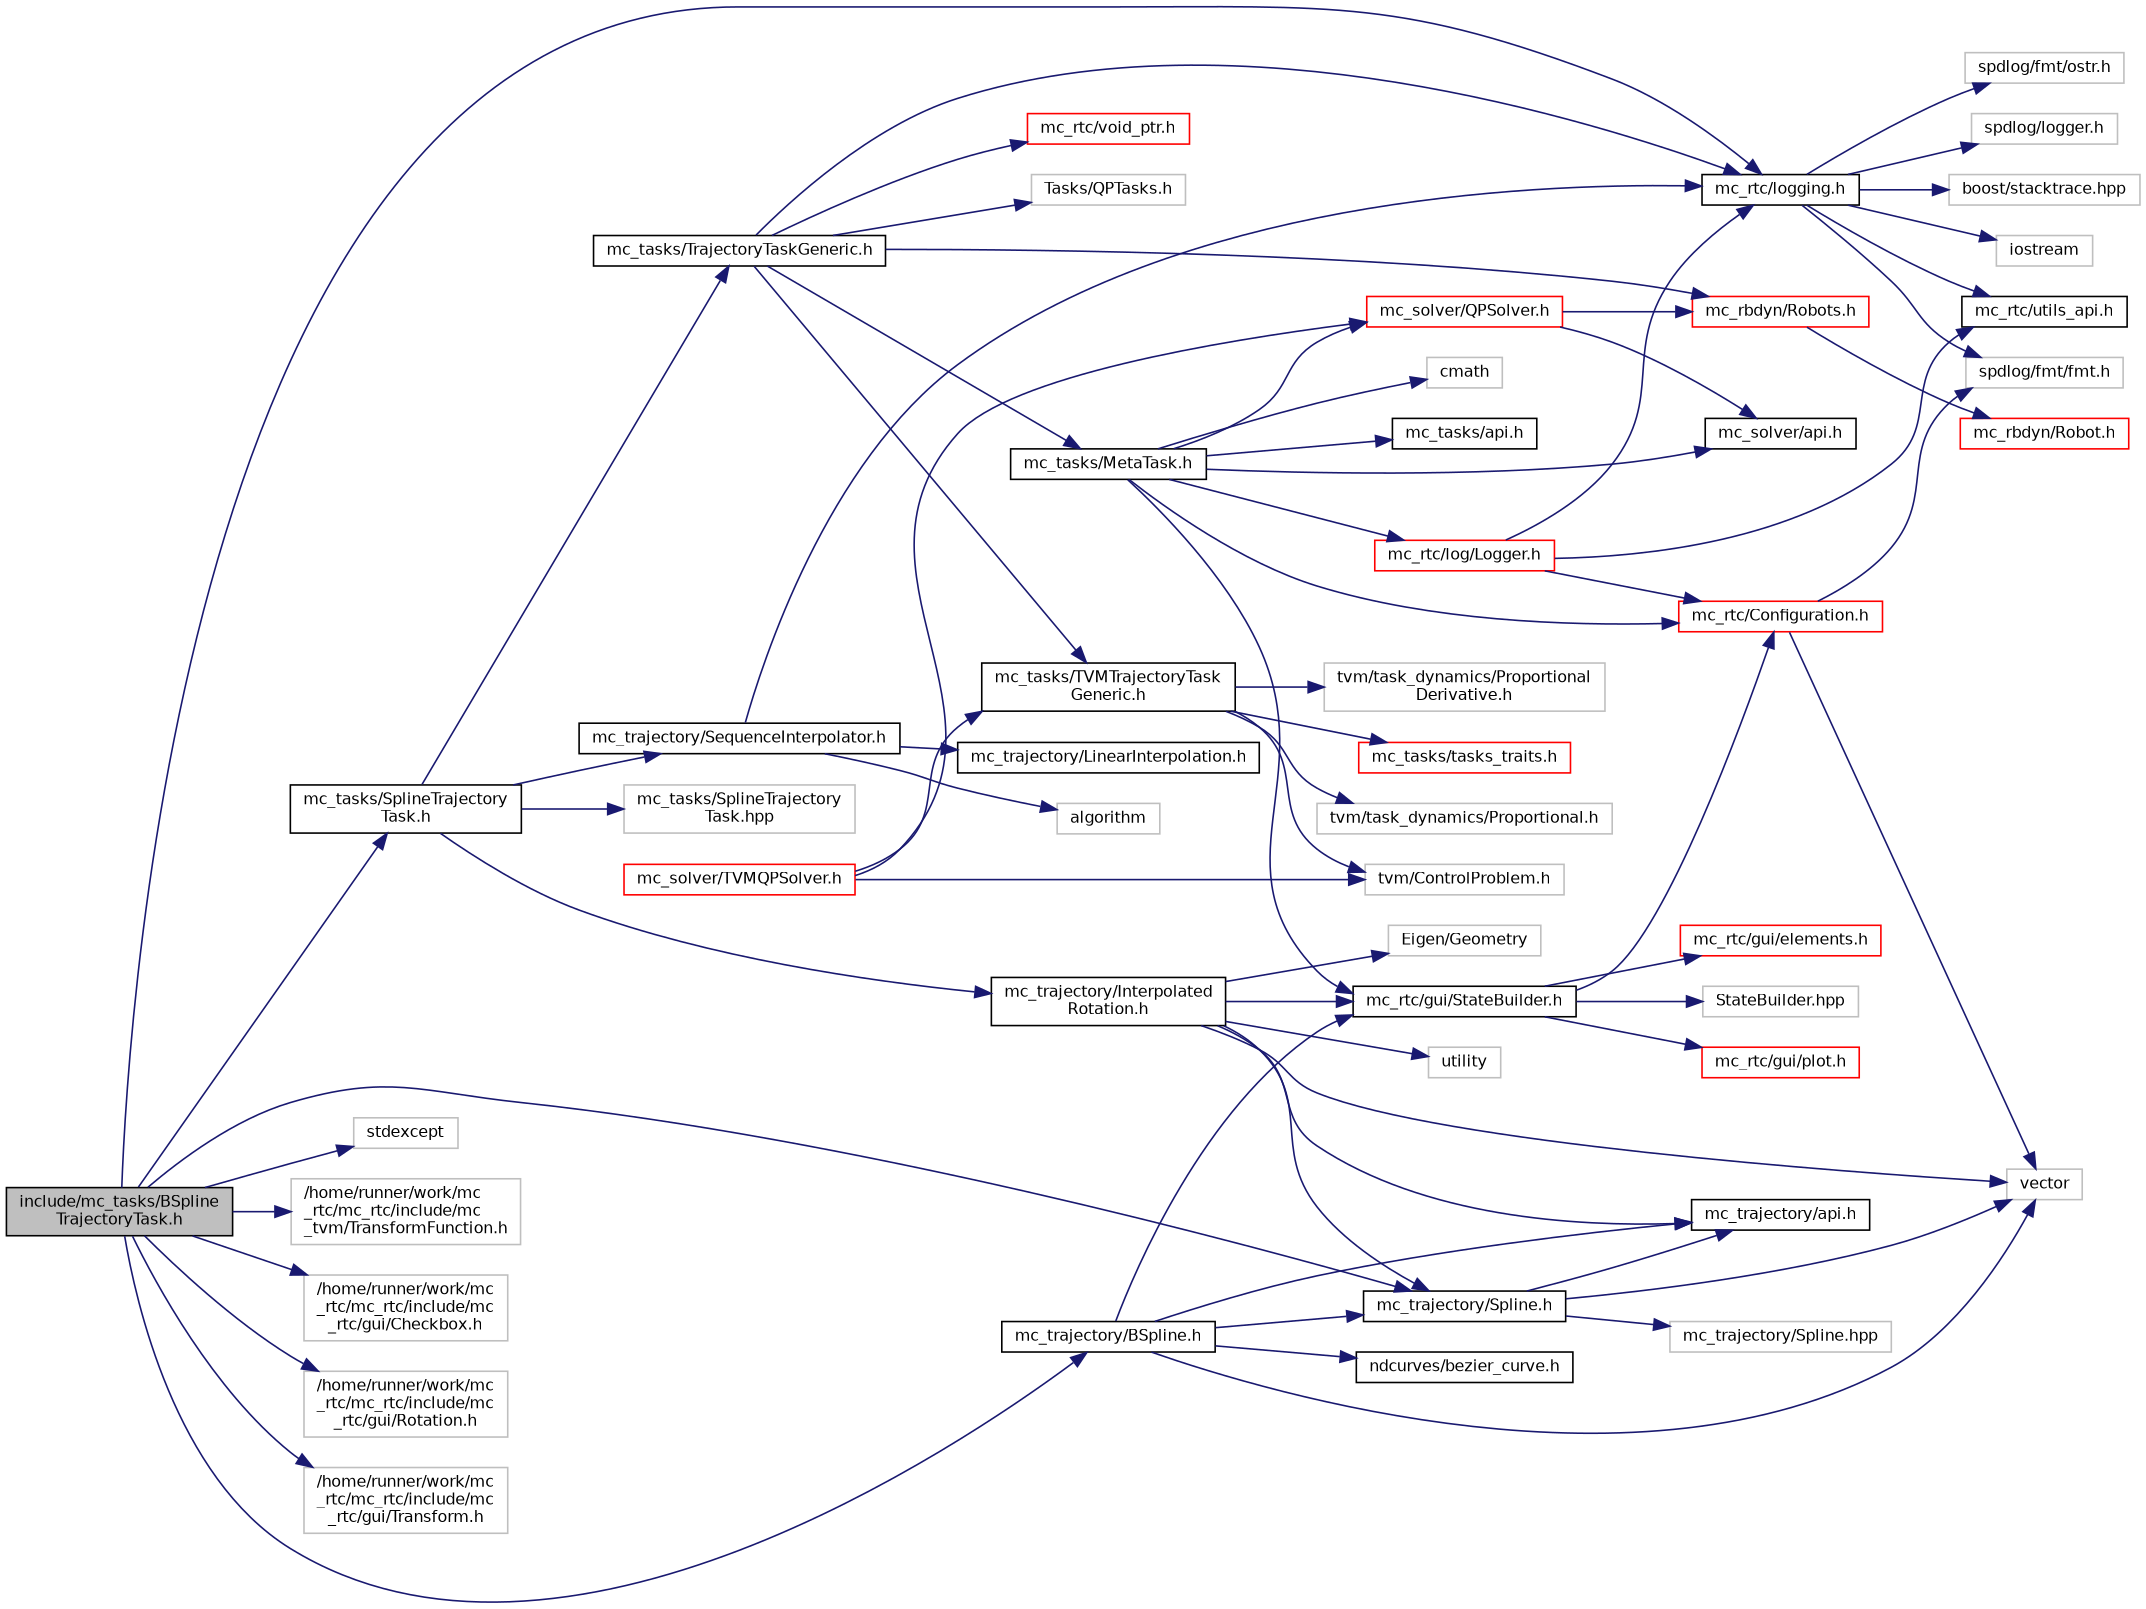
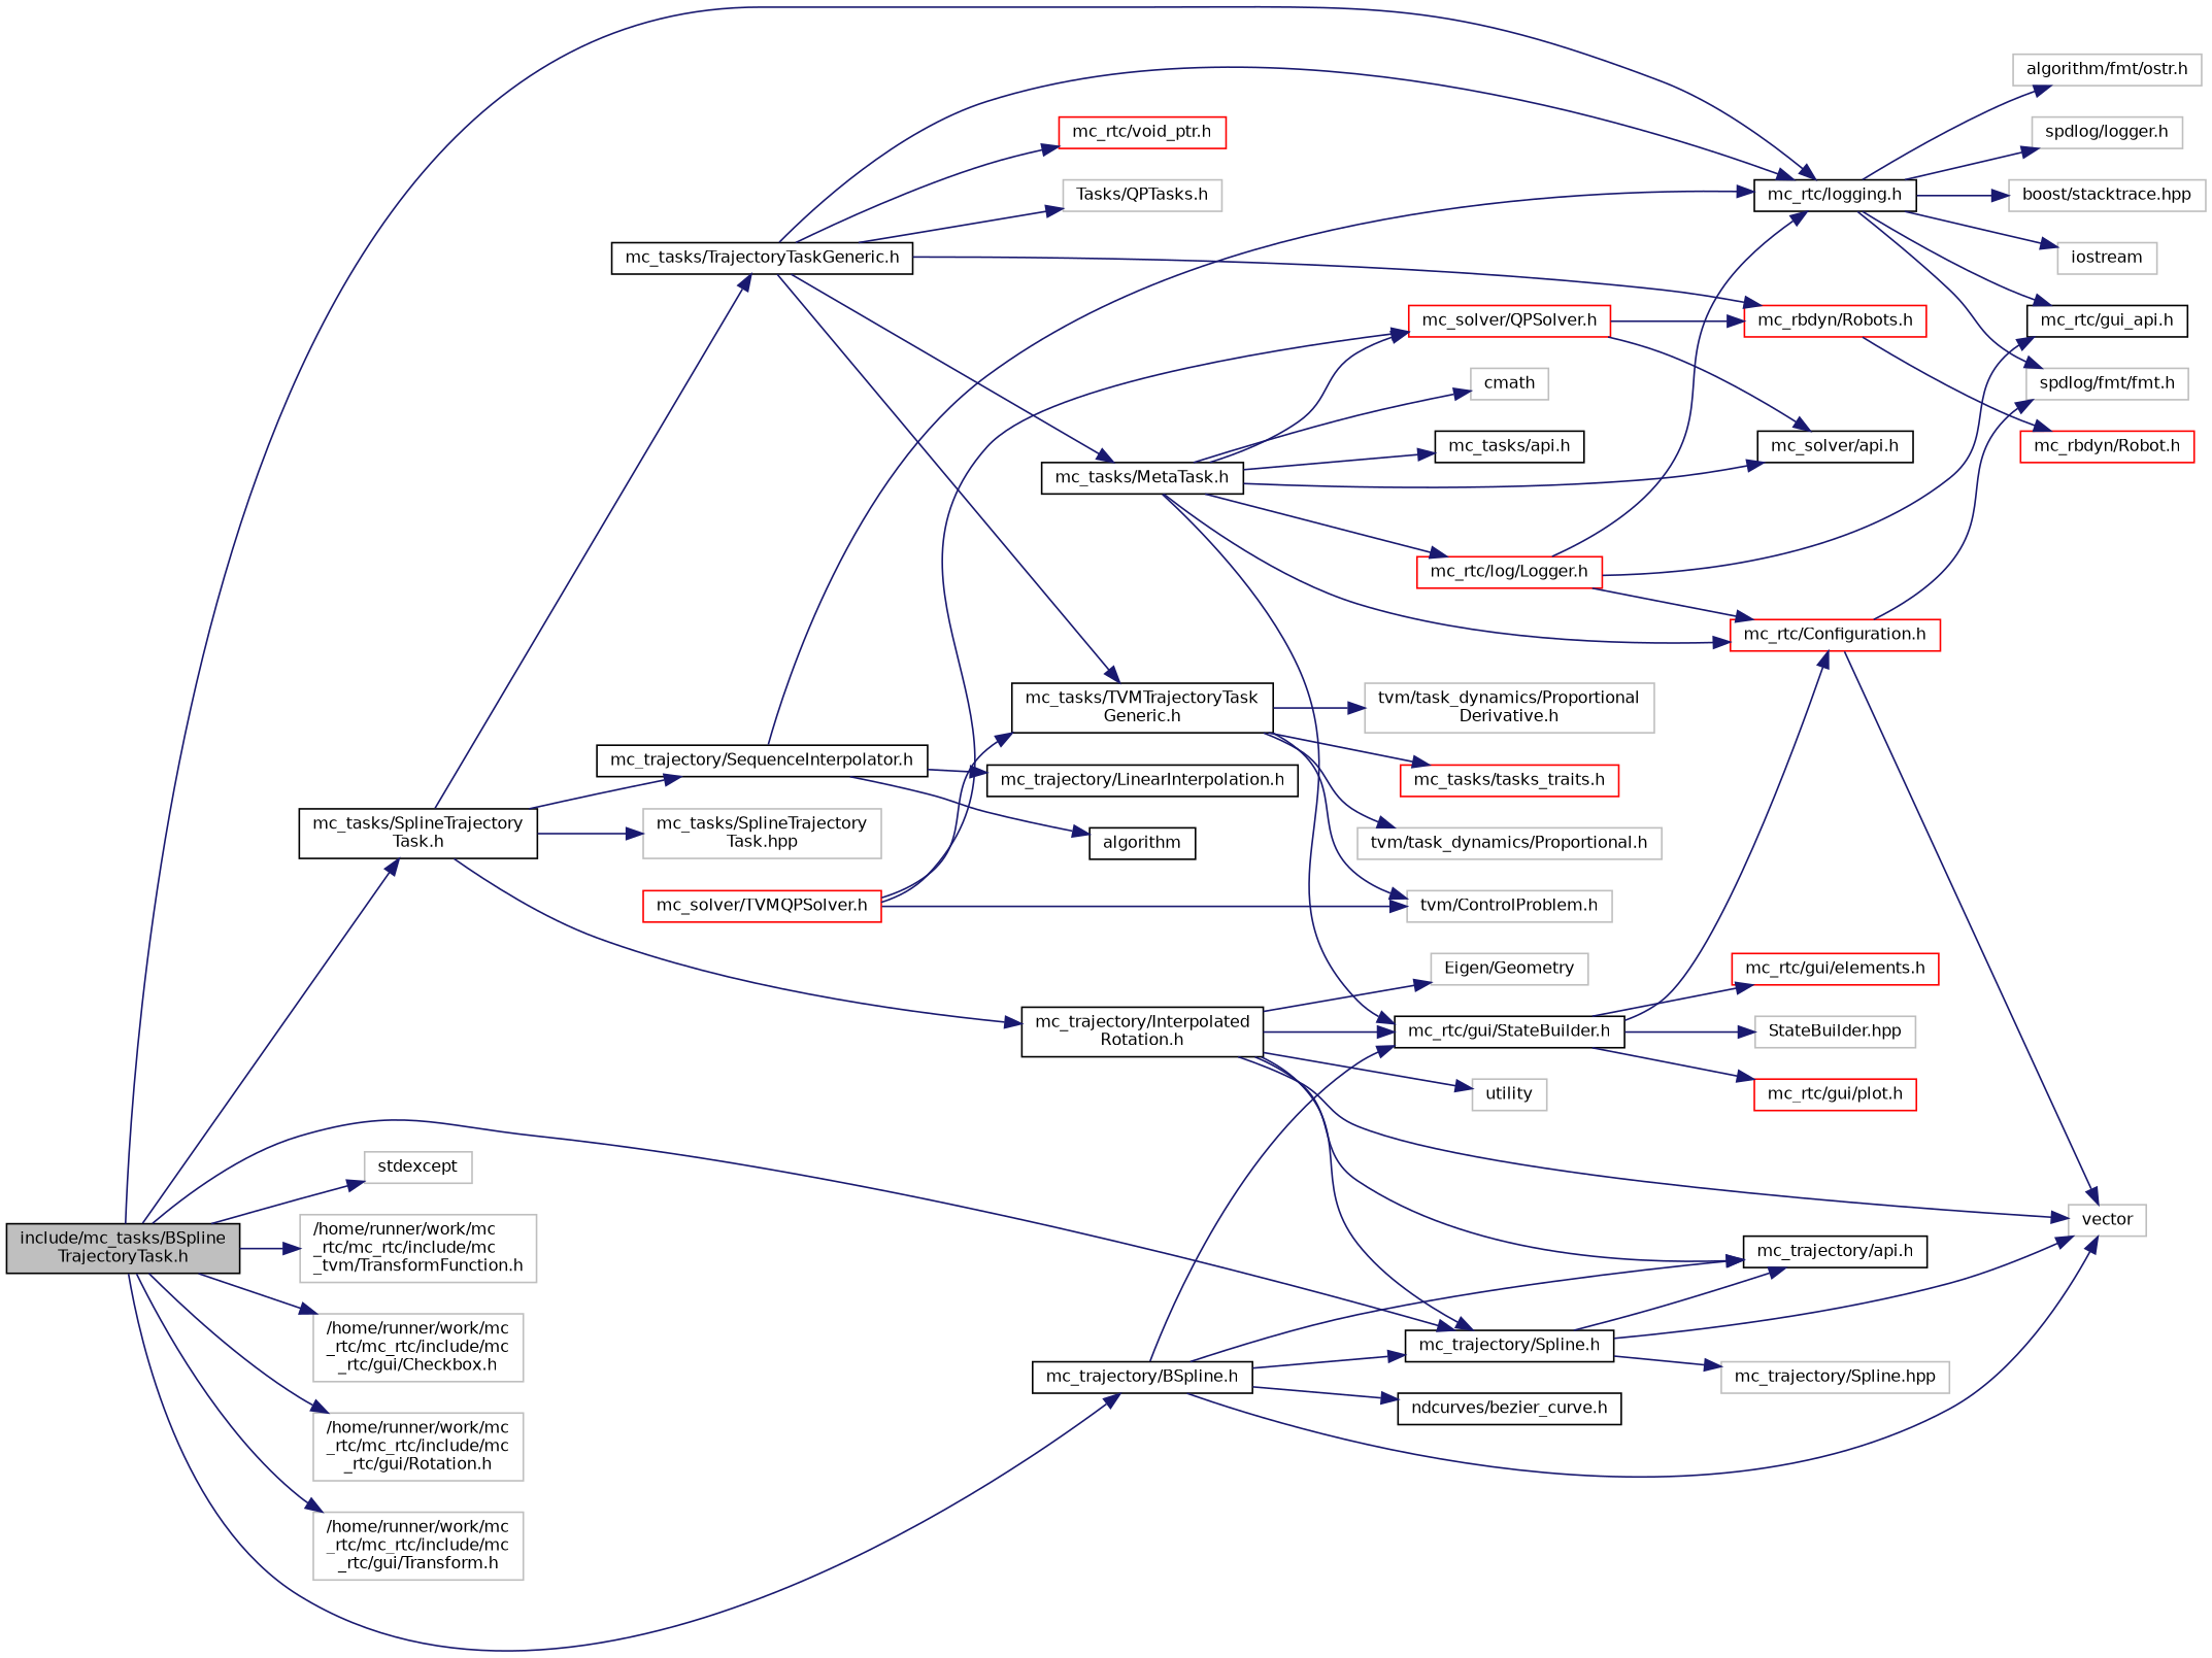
  digraph {
    rankdir=LR
    node [color=grey75 fillcolor=white fontname=Helvetica fontsize=10 shape=record style=filled]
    edge [color=midnightblue fontname=Helvetica fontsize=10 labelfontname=Helvetica labelfontsize=10 style=solid]
    n1 [color=black fillcolor=grey75 fontcolor=black height=0.2 label="include/mc_tasks/BSpline\lTrajectoryTask.h" width=0.4]
    n2 [color=black height=0.2 label="mc_tasks/SplineTrajectory\lTask.h" width=0.4]
    n3 [color=black height=0.2 label="mc_rtc/logging.h" width=0.4]
    n4 [color=black height=0.2 label="mc_trajectory/Spline.h" width=0.4]
    n5 [height=0.2 label=stdexcept width=0.4]
    n6 [height=0.2 label="/home/runner/work/mc\l_rtc/mc_rtc/include/mc\l_tvm/TransformFunction.h" width=0.4]
    n7 [height=0.2 label="/home/runner/work/mc\l_rtc/mc_rtc/include/mc\l_rtc/gui/Checkbox.h" width=0.4]
    n8 [height=0.2 label="/home/runner/work/mc\l_rtc/mc_rtc/include/mc\l_rtc/gui/Rotation.h" width=0.4]
    n9 [height=0.2 label="/home/runner/work/mc\l_rtc/mc_rtc/include/mc\l_rtc/gui/Transform.h" width=0.4]
    n10 [color=black height=0.2 label="mc_trajectory/BSpline.h" width=0.4]
    n11 [color=black height=0.2 label="mc_tasks/TrajectoryTaskGeneric.h" width=0.4]
    n12 [color=black height=0.2 label="mc_trajectory/Interpolated\lRotation.h" width=0.4]
    n13 [color=black height=0.2 label="mc_trajectory/SequenceInterpolator.h" width=0.4]
    n14 [height=0.2 label="mc_tasks/SplineTrajectory\lTask.hpp" width=0.4]
    n15 [height=0.2 label="spdlog/fmt/fmt.h" width=0.4]
-   n16 [color=black height=0.2 label="mc_rtc/utils_api.h" width=0.4]
+   n16 [color=black height=0.2 label="mc_rtc/gui_api.h" width=0.4]
    n17 [height=0.2 label=iostream width=0.4]
-   n18 [height=0.2 label="spdlog/fmt/ostr.h" width=0.4]
+   n18 [height=0.2 label="algorithm/fmt/ostr.h" width=0.4]
    n19 [height=0.2 label="spdlog/logger.h" width=0.4]
    n20 [height=0.2 label="boost/stacktrace.hpp" width=0.4]
    n21 [height=0.2 label=vector width=0.4]
    n22 [color=black height=0.2 label="mc_trajectory/api.h" width=0.4]
    n23 [height=0.2 label="mc_trajectory/Spline.hpp" width=0.4]
    n24 [color=black height=0.2 label="mc_rtc/gui/StateBuilder.h" width=0.4]
    n25 [color=black height=0.2 label="ndcurves/bezier_curve.h" width=0.4]
    n26 [color=black height=0.2 label="mc_tasks/MetaTask.h" width=0.4]
    n27 [color=red height=0.2 label="mc_rbdyn/Robots.h" width=0.4]
    n28 [color=black height=0.2 label="mc_tasks/TVMTrajectoryTask\lGeneric.h" width=0.4]
    n29 [color=red height=0.2 label="mc_rtc/void_ptr.h" width=0.4]
    n30 [height=0.2 label="Tasks/QPTasks.h" width=0.4]
    n31 [height=0.2 label="Eigen/Geometry" width=0.4]
    n32 [height=0.2 label=utility width=0.4]
    n33 [color=black height=0.2 label="mc_trajectory/LinearInterpolation.h" width=0.4]
-   n34 [height=0.2 label=algorithm width=0.4]
+   n34 [color=black height=0.2 label=algorithm width=0.4]
    n35 [color=black height=0.2 label="mc_tasks/api.h" width=0.4]
    n36 [color=red height=0.2 label="mc_rtc/Configuration.h" width=0.4]
    n37 [color=red height=0.2 label="mc_rtc/log/Logger.h" width=0.4]
    n38 [color=red height=0.2 label="mc_solver/QPSolver.h" width=0.4]
    n39 [color=black height=0.2 label="mc_solver/api.h" width=0.4]
    n40 [height=0.2 label=cmath width=0.4]
    n41 [color=red height=0.2 label="mc_rbdyn/Robot.h" width=0.4]
    n42 [color=red height=0.2 label="mc_tasks/tasks_traits.h" width=0.4]
    n43 [height=0.2 label="tvm/ControlProblem.h" width=0.4]
    n44 [height=0.2 label="tvm/task_dynamics/Proportional.h" width=0.4]
    n45 [height=0.2 label="tvm/task_dynamics/Proportional\lDerivative.h" width=0.4]
    n46 [color=red height=0.2 label="mc_rtc/gui/elements.h" width=0.4]
    n47 [color=red height=0.2 label="mc_rtc/gui/plot.h" width=0.4]
    n48 [height=0.2 label="StateBuilder.hpp" width=0.4]
    n49 [color=red height=0.2 label="mc_solver/TVMQPSolver.h" width=0.4]
    n1 -> n2
    n1 -> n3
    n1 -> n4
    n1 -> n5
    n1 -> n6
    n1 -> n7
    n1 -> n8
    n1 -> n9
    n1 -> n10
    n2 -> n11
    n2 -> n12
    n2 -> n13
    n2 -> n14
    n3 -> n15
    n3 -> n16
    n3 -> n17
    n3 -> n18
    n3 -> n19
    n3 -> n20
    n4 -> n21
    n4 -> n22
    n4 -> n23
    n10 -> n4
    n10 -> n21
    n10 -> n22
    n10 -> n24
    n10 -> n25
    n11 -> n3
    n11 -> n26
    n11 -> n27
    n11 -> n28
    n11 -> n29
    n11 -> n30
    n12 -> n4
    n12 -> n21
    n12 -> n22
    n12 -> n24
    n12 -> n31
    n12 -> n32
    n13 -> n3
    n13 -> n33
    n13 -> n34
    n24 -> n36
    n24 -> n46
    n24 -> n47
    n24 -> n48
    n26 -> n24
    n26 -> n35
    n26 -> n36
    n26 -> n37
    n26 -> n38
    n26 -> n39
    n26 -> n40
    n27 -> n41
    n28 -> n42
    n28 -> n43
    n28 -> n44
    n28 -> n45
    n36 -> n15
    n36 -> n21
    n37 -> n3
    n37 -> n16
    n37 -> n36
    n38 -> n27
    n38 -> n39
    n49 -> n28
    n49 -> n38
    n49 -> n43
  }
